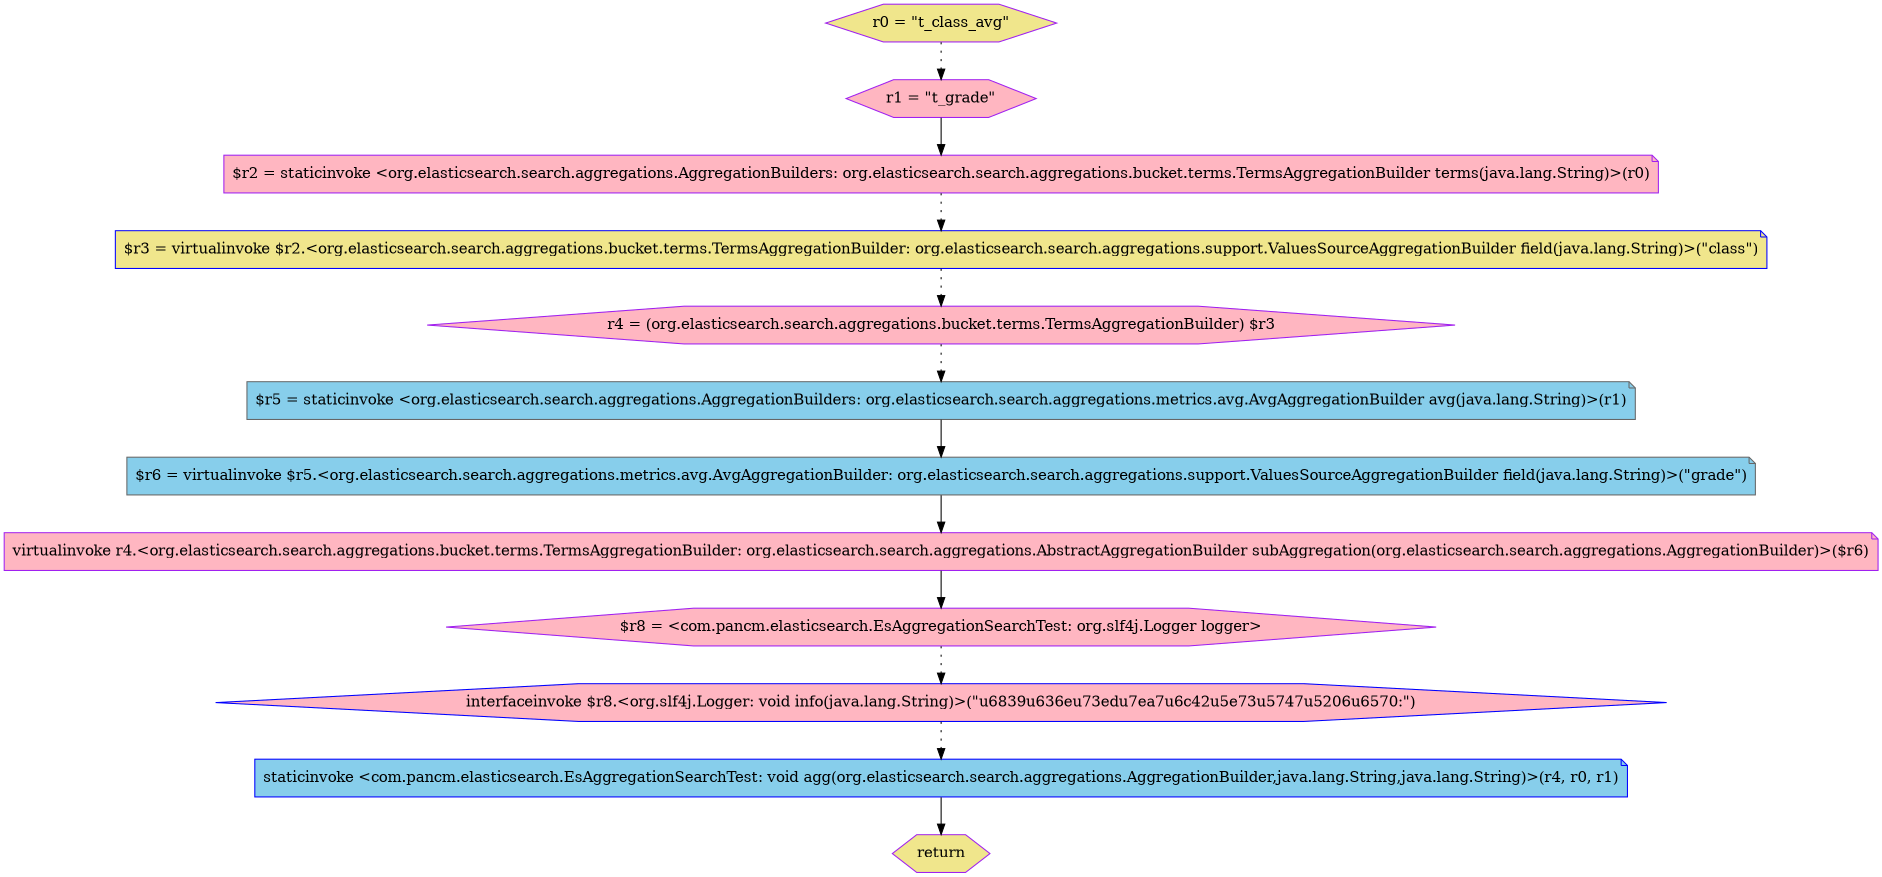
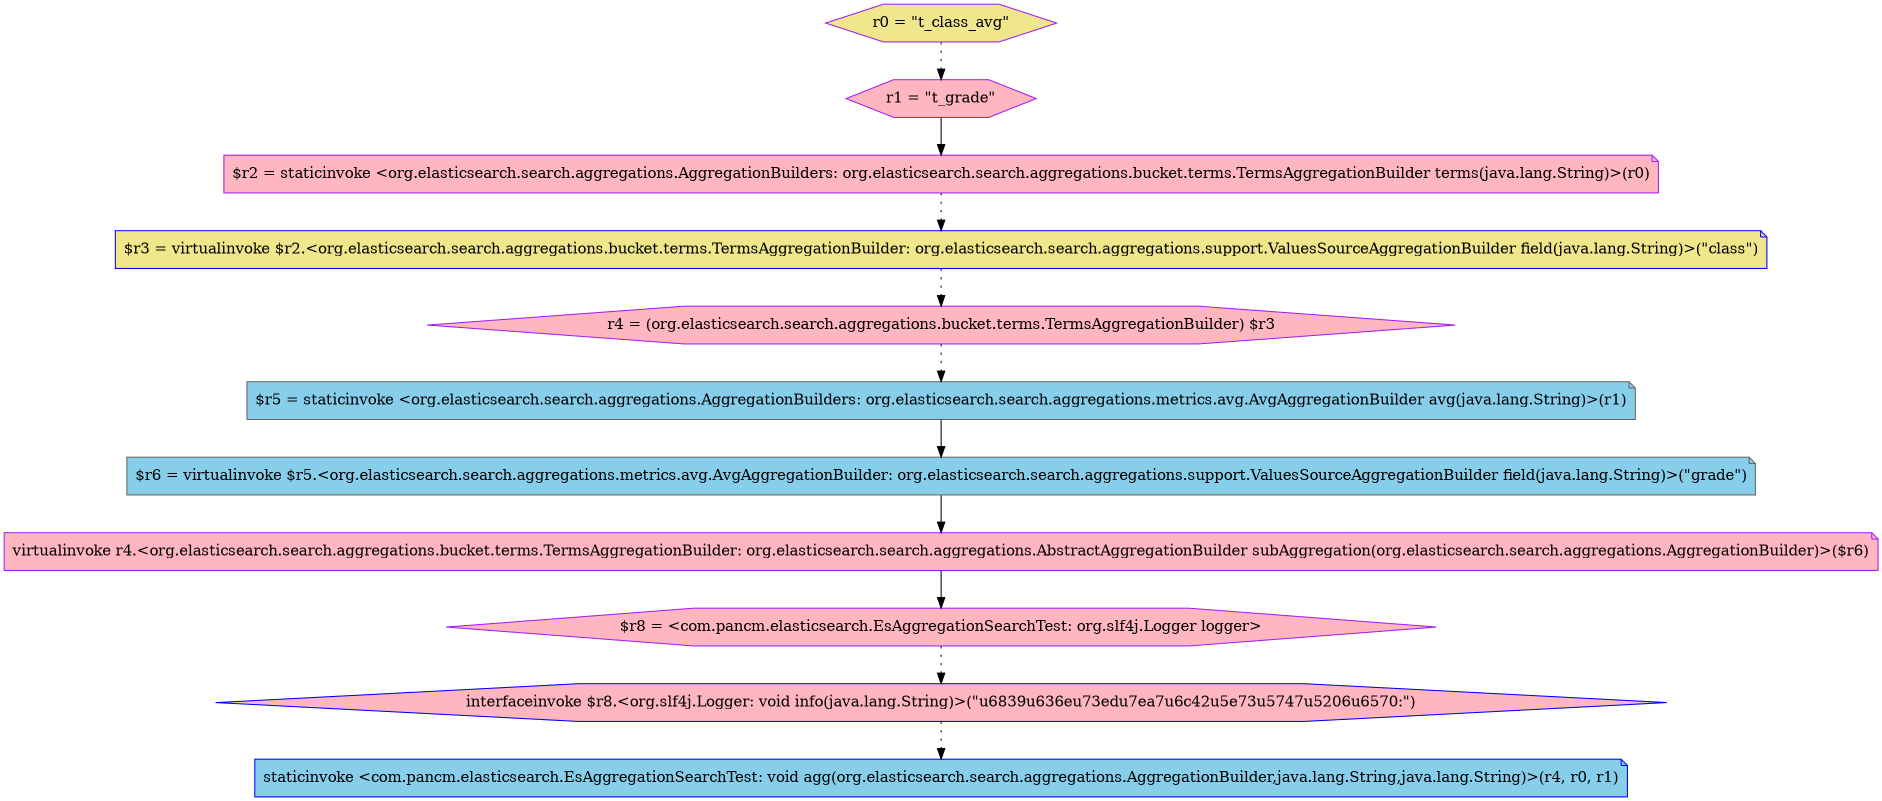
  digraph {
    node [style=filled fillcolor=lightpink color=purple shape=hexagon]
    edge [style=dotted]
    "r0 = \"t_class_avg\"" [fillcolor=khaki]
    "r1 = \"t_grade\""
    "$r2 = staticinvoke <org.elasticsearch.search.aggregations.AggregationBuilders: org.elasticsearch.search.aggregations.bucket.terms.TermsAggregationBuilder terms(java.lang.String)>(r0)" [shape=note]
    "$r3 = virtualinvoke $r2.<org.elasticsearch.search.aggregations.bucket.terms.TermsAggregationBuilder: org.elasticsearch.search.aggregations.support.ValuesSourceAggregationBuilder field(java.lang.String)>(\"class\")" [fillcolor=khaki color=blue shape=note]
    "r4 = (org.elasticsearch.search.aggregations.bucket.terms.TermsAggregationBuilder) $r3"
    "$r5 = staticinvoke <org.elasticsearch.search.aggregations.AggregationBuilders: org.elasticsearch.search.aggregations.metrics.avg.AvgAggregationBuilder avg(java.lang.String)>(r1)" [fillcolor=skyblue color=gray40 shape=note]
    "$r6 = virtualinvoke $r5.<org.elasticsearch.search.aggregations.metrics.avg.AvgAggregationBuilder: org.elasticsearch.search.aggregations.support.ValuesSourceAggregationBuilder field(java.lang.String)>(\"grade\")" [fillcolor=skyblue color=gray40 shape=note]
    "virtualinvoke r4.<org.elasticsearch.search.aggregations.bucket.terms.TermsAggregationBuilder: org.elasticsearch.search.aggregations.AbstractAggregationBuilder subAggregation(org.elasticsearch.search.aggregations.AggregationBuilder)>($r6)" [shape=note]
    "$r8 = <com.pancm.elasticsearch.EsAggregationSearchTest: org.slf4j.Logger logger>"
    "interfaceinvoke $r8.<org.slf4j.Logger: void info(java.lang.String)>(\"\u6839\u636e\u73ed\u7ea7\u6c42\u5e73\u5747\u5206\u6570:\")" [color=blue]
    "staticinvoke <com.pancm.elasticsearch.EsAggregationSearchTest: void agg(org.elasticsearch.search.aggregations.AggregationBuilder,java.lang.String,java.lang.String)>(r4, r0, r1)" [fillcolor=skyblue color=blue shape=note]
-   return [fillcolor=khaki]
    "r0 = \"t_class_avg\"" -> "r1 = \"t_grade\""
    "r1 = \"t_grade\"" -> "$r2 = staticinvoke <org.elasticsearch.search.aggregations.AggregationBuilders: org.elasticsearch.search.aggregations.bucket.terms.TermsAggregationBuilder terms(java.lang.String)>(r0)" [style=solid]
    "$r2 = staticinvoke <org.elasticsearch.search.aggregations.AggregationBuilders: org.elasticsearch.search.aggregations.bucket.terms.TermsAggregationBuilder terms(java.lang.String)>(r0)" -> "$r3 = virtualinvoke $r2.<org.elasticsearch.search.aggregations.bucket.terms.TermsAggregationBuilder: org.elasticsearch.search.aggregations.support.ValuesSourceAggregationBuilder field(java.lang.String)>(\"class\")"
    "$r3 = virtualinvoke $r2.<org.elasticsearch.search.aggregations.bucket.terms.TermsAggregationBuilder: org.elasticsearch.search.aggregations.support.ValuesSourceAggregationBuilder field(java.lang.String)>(\"class\")" -> "r4 = (org.elasticsearch.search.aggregations.bucket.terms.TermsAggregationBuilder) $r3"
    "r4 = (org.elasticsearch.search.aggregations.bucket.terms.TermsAggregationBuilder) $r3" -> "$r5 = staticinvoke <org.elasticsearch.search.aggregations.AggregationBuilders: org.elasticsearch.search.aggregations.metrics.avg.AvgAggregationBuilder avg(java.lang.String)>(r1)"
    "$r5 = staticinvoke <org.elasticsearch.search.aggregations.AggregationBuilders: org.elasticsearch.search.aggregations.metrics.avg.AvgAggregationBuilder avg(java.lang.String)>(r1)" -> "$r6 = virtualinvoke $r5.<org.elasticsearch.search.aggregations.metrics.avg.AvgAggregationBuilder: org.elasticsearch.search.aggregations.support.ValuesSourceAggregationBuilder field(java.lang.String)>(\"grade\")" [style=solid]
    "$r6 = virtualinvoke $r5.<org.elasticsearch.search.aggregations.metrics.avg.AvgAggregationBuilder: org.elasticsearch.search.aggregations.support.ValuesSourceAggregationBuilder field(java.lang.String)>(\"grade\")" -> "virtualinvoke r4.<org.elasticsearch.search.aggregations.bucket.terms.TermsAggregationBuilder: org.elasticsearch.search.aggregations.AbstractAggregationBuilder subAggregation(org.elasticsearch.search.aggregations.AggregationBuilder)>($r6)" [style=solid]
    "virtualinvoke r4.<org.elasticsearch.search.aggregations.bucket.terms.TermsAggregationBuilder: org.elasticsearch.search.aggregations.AbstractAggregationBuilder subAggregation(org.elasticsearch.search.aggregations.AggregationBuilder)>($r6)" -> "$r8 = <com.pancm.elasticsearch.EsAggregationSearchTest: org.slf4j.Logger logger>" [style=solid]
    "$r8 = <com.pancm.elasticsearch.EsAggregationSearchTest: org.slf4j.Logger logger>" -> "interfaceinvoke $r8.<org.slf4j.Logger: void info(java.lang.String)>(\"\u6839\u636e\u73ed\u7ea7\u6c42\u5e73\u5747\u5206\u6570:\")"
    "interfaceinvoke $r8.<org.slf4j.Logger: void info(java.lang.String)>(\"\u6839\u636e\u73ed\u7ea7\u6c42\u5e73\u5747\u5206\u6570:\")" -> "staticinvoke <com.pancm.elasticsearch.EsAggregationSearchTest: void agg(org.elasticsearch.search.aggregations.AggregationBuilder,java.lang.String,java.lang.String)>(r4, r0, r1)"
-   "staticinvoke <com.pancm.elasticsearch.EsAggregationSearchTest: void agg(org.elasticsearch.search.aggregations.AggregationBuilder,java.lang.String,java.lang.String)>(r4, r0, r1)" -> return [style=solid]
  }
